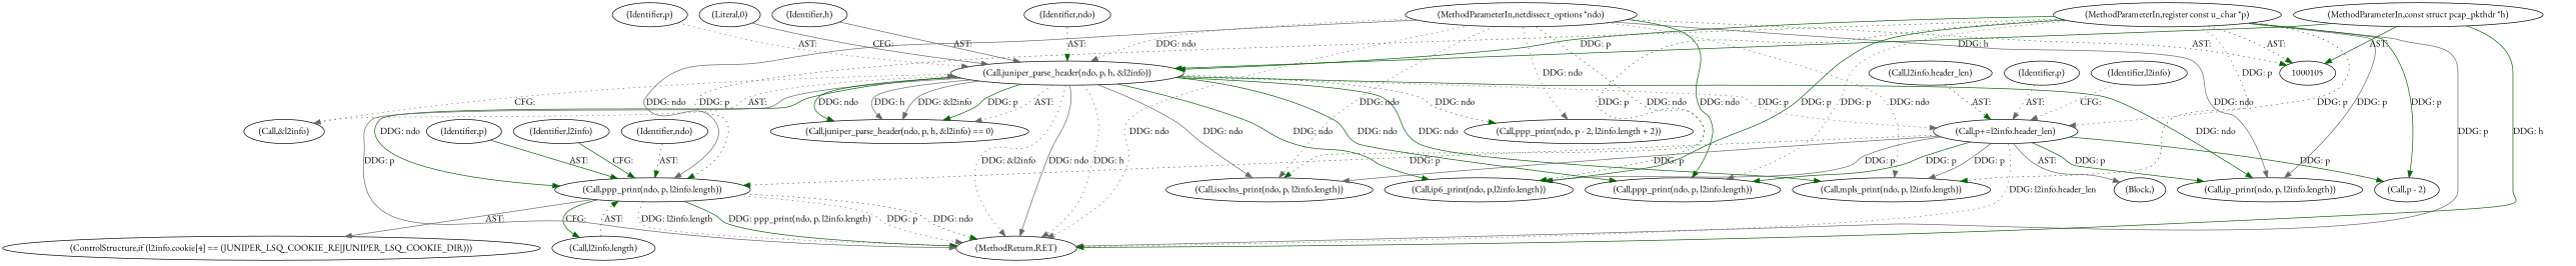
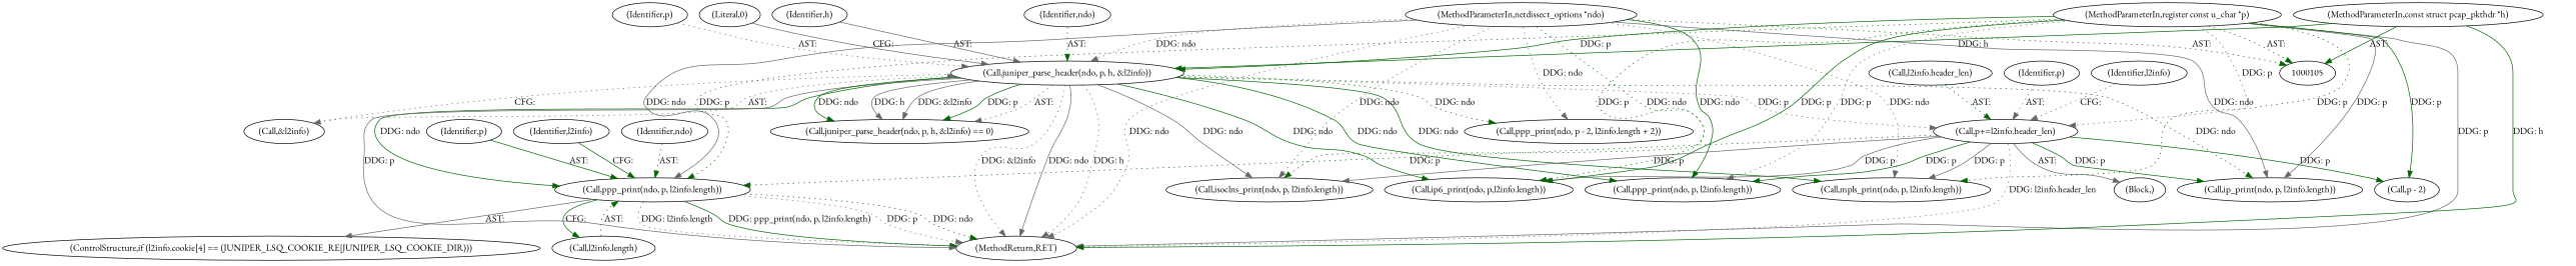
  digraph {
    fontname="EB Garamond"
    node [fontname="EB Garamond"]
    edge [color=gray40 fontname="EB Garamond" style=solid]
    n1 [label="(Call,ppp_print(ndo, p, l2info.length))"]
    n2 [label="(MethodReturn,RET)"]
    n3 [label="(ControlStructure,if (l2info.cookie[4] == (JUNIPER_LSQ_COOKIE_RE|JUNIPER_LSQ_COOKIE_DIR)))"]
    n4 [label="(Call,l2info.length)"]
    n5 [label="(Call,juniper_parse_header(ndo, p, h, &l2info))"]
    n6 [label="(Call,p+=l2info.header_len)"]
    n7 [label="(Call,mpls_print(ndo, p, l2info.length))"]
    n8 [label="(Call,ip6_print(ndo, p,l2info.length))"]
    n9 [label="(Call,ppp_print(ndo, p, l2info.length))"]
    n10 [label="(Call,&l2info)"]
    n11 [label="(Call,ip_print(ndo, p, l2info.length))"]
    n12 [label="(Call,juniper_parse_header(ndo, p, h, &l2info) == 0)"]
    n13 [label="(Call,ppp_print(ndo, p - 2, l2info.length + 2))"]
    n14 [label="(Call,isoclns_print(ndo, p, l2info.length))"]
    n15 [label="(Call,p - 2)"]
    n16 [label="(Block,)"]
    n17 [label="(MethodParameterIn,netdissect_options *ndo)"]
    1000105
    n19 [label="(MethodParameterIn,register const u_char *p)"]
    n20 [label="(MethodParameterIn,const struct pcap_pkthdr *h)"]
    n21 [label="(Call,l2info.header_len)"]
    n22 [label="(Identifier,ndo)"]
    n23 [label="(Identifier,ndo)"]
    n24 [label="(Identifier,p)"]
    n25 [label="(Identifier,p)"]
    n26 [label="(Identifier,l2info)"]
    n27 [label="(Literal,0)"]
    n28 [label="(Identifier,p)"]
    n29 [label="(Identifier,l2info)"]
    n30 [label="(Identifier,h)"]
    n1 -> n2 [label="DDG: l2info.length" style=dotted]
    n1 -> n2 [color=darkgreen label="DDG: ppp_print(ndo, p, l2info.length)"]
    n1 -> n2 [label="DDG: p" style=dotted]
    n1 -> n2 [color=darkgreen label="DDG: ndo" style=dotted]
    n1 -> n3 [label="AST: "]
    n1 -> n4 [color=darkgreen label="CFG: "]
    n4 -> n1 [color=darkgreen label="AST: " style=dotted]
    n5 -> n1 [color=darkgreen label="DDG: ndo"]
    n5 -> n2 [label="DDG: h" style=dotted]
    n5 -> n2 [label="DDG: p"]
    n5 -> n2 [label="DDG: &l2info" style=dotted]
    n5 -> n2 [label="DDG: ndo"]
    n5 -> n6 [label="DDG: p" style=dotted]
    n5 -> n7 [color=darkgreen label="DDG: ndo"]
    n5 -> n8 [color=darkgreen label="DDG: ndo"]
    n5 -> n9 [color=darkgreen label="DDG: ndo"]
    n5 -> n10 [label="CFG: " style=dotted]
-   n5 -> n11 [color=darkgreen label="DDG: ndo"]
+   n5 -> n11 [color=darkgreen label="DDG: ndo" style=dotted]
    n5 -> n12 [label="AST: " style=dotted]
    n5 -> n12 [color=darkgreen label="DDG: ndo"]
    n5 -> n12 [color=darkgreen label="DDG: p"]
    n5 -> n12 [label="DDG: h"]
    n5 -> n12 [label="DDG: &l2info"]
    n5 -> n13 [color=darkgreen label="DDG: ndo" style=dotted]
    n5 -> n14 [label="DDG: ndo"]
    n6 -> n1 [color=darkgreen label="DDG: p" style=dotted]
    n6 -> n2 [label="DDG: l2info.header_len" style=dotted]
    n6 -> n7 [label="DDG: p"]
    n6 -> n8 [label="DDG: p"]
    n6 -> n9 [color=darkgreen label="DDG: p"]
    n6 -> n11 [color=darkgreen label="DDG: p"]
    n6 -> n14 [label="DDG: p"]
    n6 -> n15 [color=darkgreen label="DDG: p"]
    n6 -> n16 [label="AST: "]
    n10 -> n5 [label="AST: " style=dotted]
    n17 -> n1 [label="DDG: ndo"]
    n17 -> n2 [label="DDG: ndo" style=dotted]
    n17 -> n5 [label="DDG: ndo" style=dotted]
    n17 -> n7 [label="DDG: ndo" style=dotted]
    n17 -> n8 [color=darkgreen label="DDG: ndo" style=dotted]
    n17 -> n9 [color=darkgreen label="DDG: ndo"]
    n17 -> n11 [label="DDG: ndo"]
    n17 -> n13 [label="DDG: ndo" style=dotted]
    n17 -> n14 [label="DDG: ndo" style=dotted]
    n17 -> 1000105 [color=darkgreen label="AST: " style=dotted]
    n19 -> n1 [color=darkgreen label="DDG: p" style=dotted]
    n19 -> n2 [label="DDG: p"]
    n19 -> n5 [color=darkgreen label="DDG: p"]
    n19 -> n6 [label="DDG: p" style=dotted]
    n19 -> n7 [color=darkgreen label="DDG: p" style=dotted]
    n19 -> n8 [color=darkgreen label="DDG: p"]
    n19 -> n9 [label="DDG: p" style=dotted]
    n19 -> n11 [label="DDG: p"]
    n19 -> n14 [color=darkgreen label="DDG: p" style=dotted]
    n19 -> n15 [color=darkgreen label="DDG: p"]
    n19 -> 1000105 [color=darkgreen label="AST: " style=dotted]
    n20 -> n2 [color=darkgreen label="DDG: h"]
    n20 -> n5 [color=darkgreen label="DDG: h"]
    n20 -> 1000105 [color=darkgreen label="AST: "]
    n21 -> n6 [color=darkgreen label="AST: " style=dotted]
    n22 -> n1 [color=darkgreen label="AST: " style=dotted]
    n23 -> n5 [color=darkgreen label="AST: " style=dotted]
    n24 -> n6 [label="AST: " style=dotted]
    n25 -> n5 [label="AST: " style=dotted]
    n26 -> n6 [label="CFG: " style=dotted]
    n27 -> n5 [label="CFG: "]
    n28 -> n1 [color=darkgreen label="AST: "]
    n29 -> n1 [color=darkgreen label="CFG: "]
    n30 -> n5 [label="AST: "]
  }
